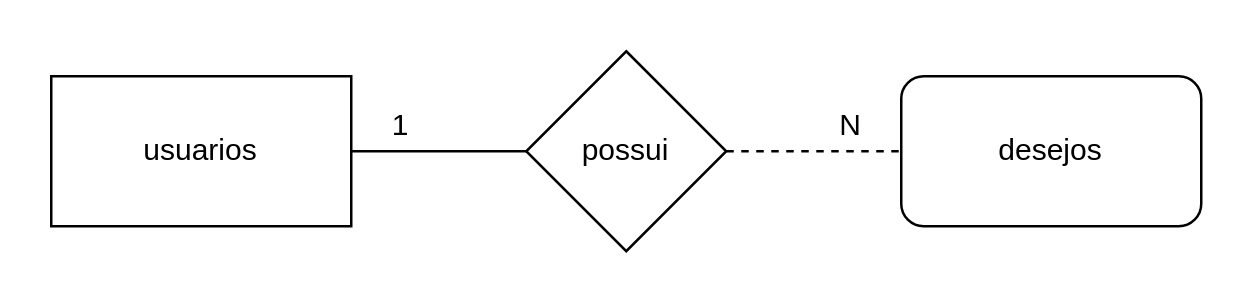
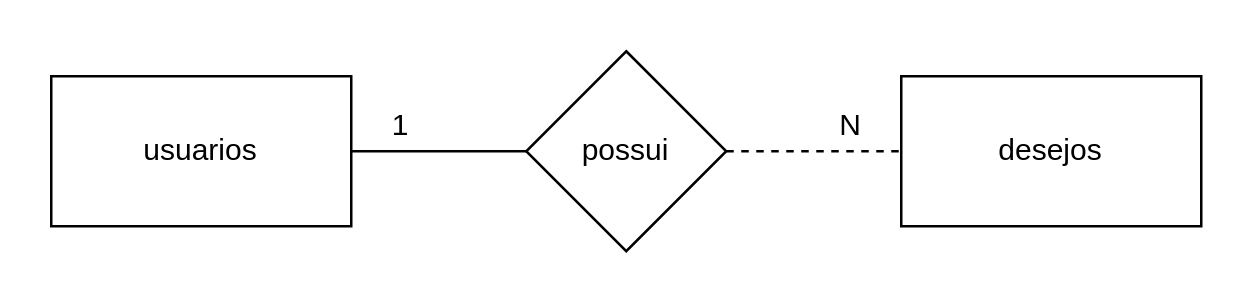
  <mxCell id="0" />
  <mxCell id="1" parent="0" />
  <mxCell id="2" value="usuarios" style="rounded=0;whiteSpace=wrap;html=1;" vertex="1" parent="1"><mxGeometry x="20" y="30" width="120" height="60" as="geometry" /></mxCell>
  <mxCell id="3" value="possui" style="rhombus;whiteSpace=wrap;html=1;" vertex="1" parent="1"><mxGeometry x="210" y="20" width="80" height="80" as="geometry" /></mxCell>
- <mxCell id="4" value="desejos" style="whiteSpace=wrap;html=1;rounded=1;" vertex="1" parent="1"><mxGeometry x="360" y="30" width="120" height="60" as="geometry" /></mxCell>
+ <mxCell id="4" value="desejos" style="rounded=0;whiteSpace=wrap;html=1;" vertex="1" parent="1"><mxGeometry x="360" y="30" width="120" height="60" as="geometry" /></mxCell>
  <mxCell id="5" value="" style="endArrow=none;html=1;exitX=1;exitY=0.5;exitDx=0;exitDy=0;entryX=0;entryY=0.5;entryDx=0;entryDy=0;" edge="1" parent="1" source="2" target="3"><mxGeometry width="50" height="50" relative="1" as="geometry"><mxPoint x="330" y="220" as="sourcePoint" /><mxPoint x="380" y="170" as="targetPoint" /></mxGeometry></mxCell>
  <mxCell id="6" value="" style="endArrow=none;html=1;exitX=1;exitY=0.5;exitDx=0;exitDy=0;entryX=0;entryY=0.5;entryDx=0;entryDy=0;dashed=1;" edge="1" parent="1" source="3" target="4"><mxGeometry width="50" height="50" relative="1" as="geometry"><mxPoint x="330" y="220" as="sourcePoint" /><mxPoint x="380" y="170" as="targetPoint" /></mxGeometry></mxCell>
  <mxCell id="7" value="1" style="text;html=1;strokeColor=none;fillColor=none;align=center;verticalAlign=middle;whiteSpace=wrap;rounded=0;" vertex="1" parent="1"><mxGeometry x="140" y="40" width="40" height="20" as="geometry" /></mxCell>
  <mxCell id="8" value="N" style="text;html=1;strokeColor=none;fillColor=none;align=center;verticalAlign=middle;whiteSpace=wrap;rounded=0;" vertex="1" parent="1"><mxGeometry x="320" y="40" width="40" height="20" as="geometry" /></mxCell>
